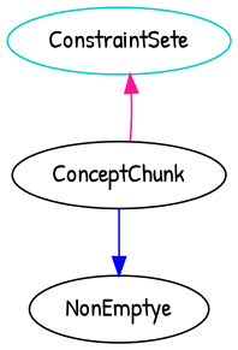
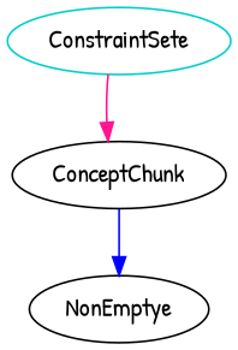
  digraph {
    fontname="Patrick Hand"
    node [fontname="Patrick Hand"]
    edge [fontname="Patrick Hand"]
    n1 [color=cyan3 label=ConstraintSete shape=oval]
    ConceptChunk
    NonEmptye
-   ConceptChunk -> n1 [color=deeppink]
+   n1 -> ConceptChunk [color=deeppink]
    ConceptChunk -> NonEmptye [color=blue]
  }
